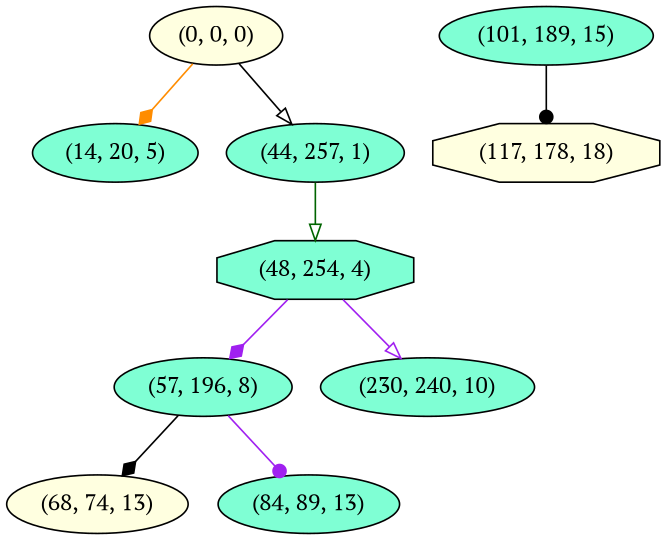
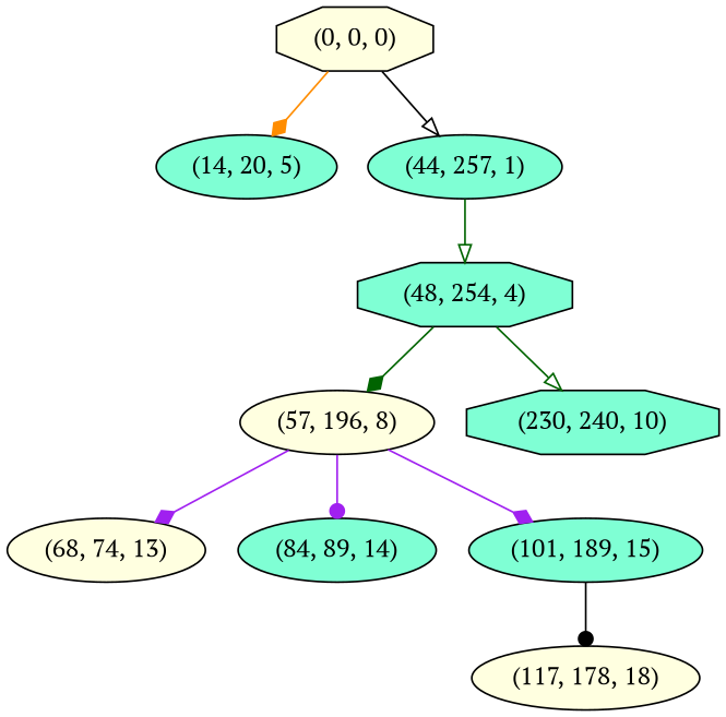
  digraph {
    fontname="PT Serif"
    node [fillcolor=aquamarine fontname="PT Serif" shape=ellipse style=filled]
    edge [arrowhead=diamond color=black fontname="PT Serif"]
-   "(0, 0, 0)" [fillcolor=lightyellow]
+   "(0, 0, 0)" [fillcolor=lightyellow shape=octagon]
    "(14, 20, 5)"
    "(44, 257, 1)"
    "(48, 254, 4)" [shape=octagon]
-   "(57, 196, 8)"
-   "(230, 240, 10)"
+   "(57, 196, 8)" [fillcolor=lightyellow]
+   "(230, 240, 10)" [shape=octagon]
    "(68, 74, 13)" [fillcolor=lightyellow]
-   "(84, 89, 14)" [label="(84, 89, 13)"]
+   "(84, 89, 14)"
    "(101, 189, 15)"
-   "(117, 178, 18)" [fillcolor=lightyellow shape=octagon]
+   "(117, 178, 18)" [fillcolor=lightyellow]
    "(0, 0, 0)" -> "(14, 20, 5)" [color=darkorange]
    "(0, 0, 0)" -> "(44, 257, 1)" [arrowhead=onormal]
    "(44, 257, 1)" -> "(48, 254, 4)" [arrowhead=onormal color=darkgreen]
-   "(48, 254, 4)" -> "(57, 196, 8)" [color=purple]
-   "(48, 254, 4)" -> "(230, 240, 10)" [arrowhead=onormal color=purple]
-   "(57, 196, 8)" -> "(68, 74, 13)"
+   "(48, 254, 4)" -> "(57, 196, 8)" [color=darkgreen]
+   "(48, 254, 4)" -> "(230, 240, 10)" [arrowhead=onormal color=darkgreen]
+   "(57, 196, 8)" -> "(68, 74, 13)" [color=purple]
    "(57, 196, 8)" -> "(84, 89, 14)" [arrowhead=dot color=purple]
+   "(57, 196, 8)" -> "(101, 189, 15)" [color=purple]
    "(101, 189, 15)" -> "(117, 178, 18)" [arrowhead=dot]
  }
